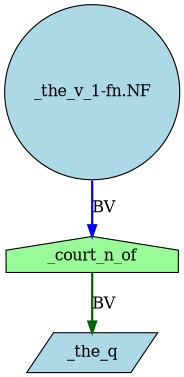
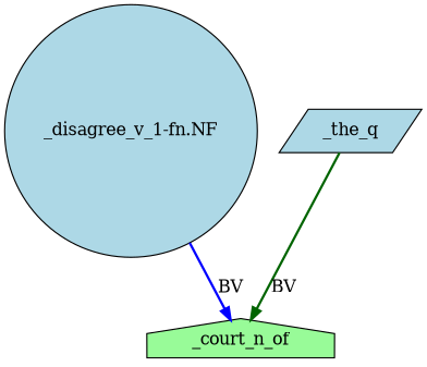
  digraph {
    node [fillcolor=lightblue style=filled]
    edge [style=bold]
-   "_disagree_v_1-fn.NF" [shape=circle label="_the_v_1-fn.NF"]
+   "_disagree_v_1-fn.NF" [shape=circle]
    _court_n_of [fillcolor=palegreen shape=house]
    _the_q [shape=parallelogram]
    "_disagree_v_1-fn.NF" -> _court_n_of [color=blue label=BV]
-   _court_n_of -> _the_q [color=darkgreen label=BV]
+   _the_q -> _court_n_of [color=darkgreen label=BV]
  }
